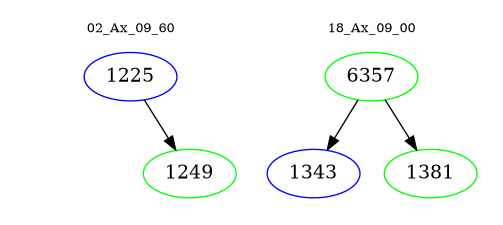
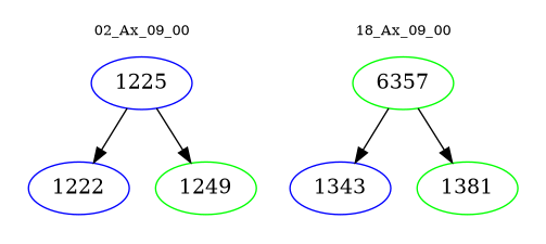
  digraph {
    node [color=blue]
    edge [color=black]
    n1 [label=1225]
+   n2 [label=1222]
    n3 [color=green label=1249]
    n4 [color=green label=6357]
    n5 [label=1343]
    n6 [color=green label=1381]
    subgraph cluster_1 {
      color=white
      fontsize=10
-     label="02_Ax_09_60"
+     label="02_Ax_09_00"
      n1
+     n2
      n3
    }
    subgraph cluster_2 {
      color=white
      fontsize=10
      label="18_Ax_09_00"
      n4
      n5
      n6
    }
+   n1 -> n2
    n1 -> n3
    n4 -> n5
    n4 -> n6
  }
